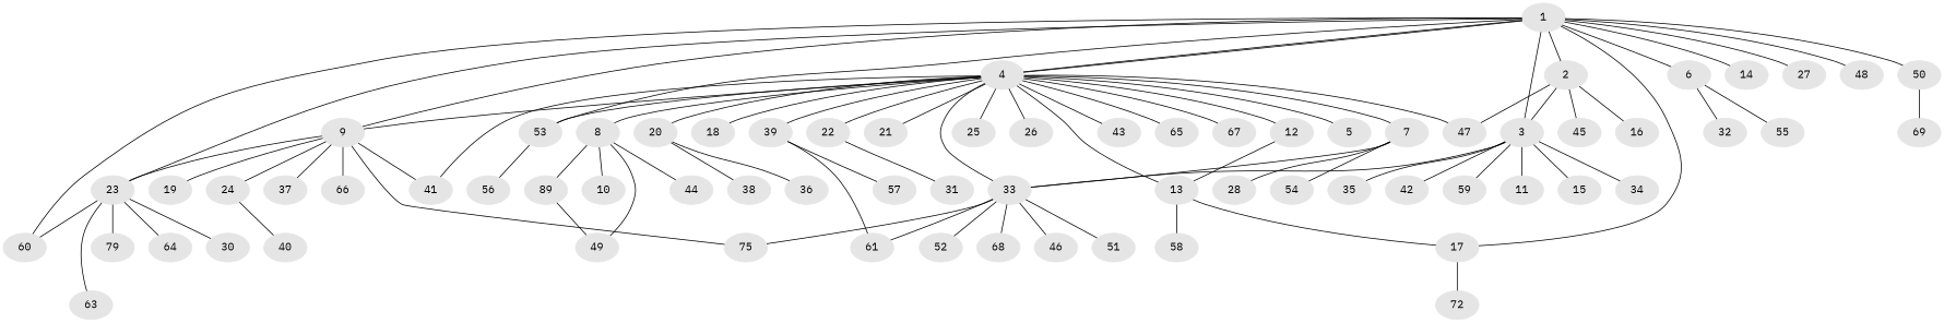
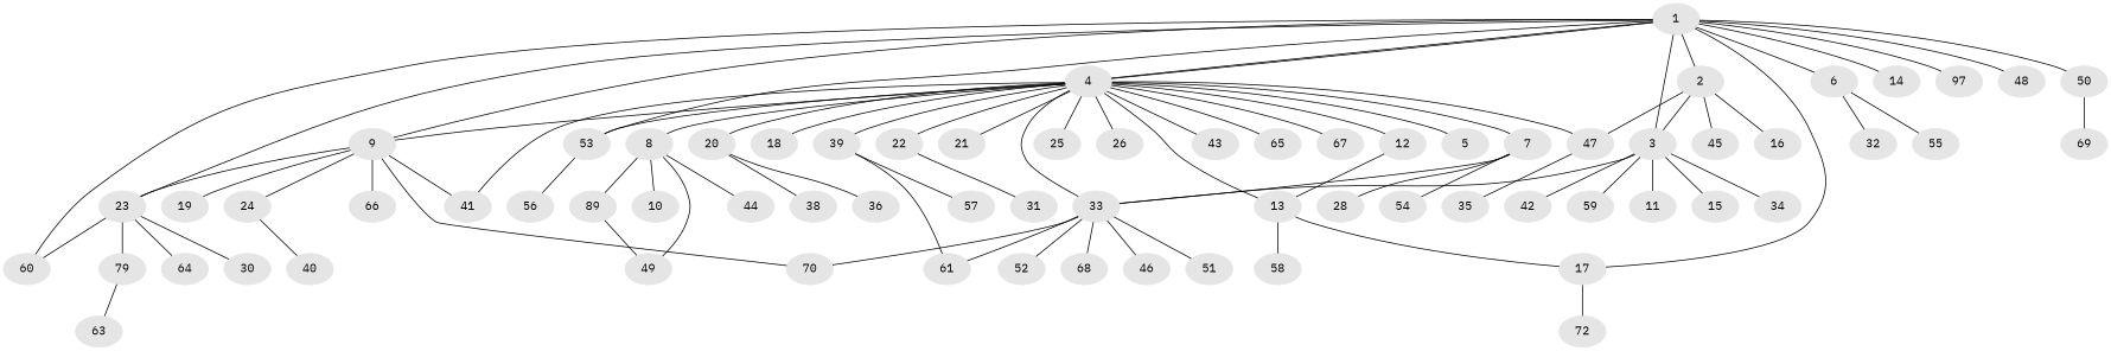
  graph {
    fontname="IBM Plex Mono"
    node [color=gray90 fontname="IBM Plex Mono" style=filled]
    edge [fontname="IBM Plex Mono"]
    1
    2
    3
    4
    6
    9
    14
    17
    23
-   27
+   27 [label=97]
    48
    50
    53
    60
    16
    45
    47
    11
    15
    33
    34
    35
    42
    59
    5
    7
    8
    12
    13
    18
    20
    21
    22
    25
    26
    39
    41
    43
    65
    67
    32
    55
    19
    24
-   37
    66
-   70 [label=75]
+   70
    72
    30
    63
    64
    n52 [label=79]
    69
    56
    46
    51
    52
    61
    68
    28
    54
    10
    n63 [label=89]
    44
    49
    58
    36
    38
    31
    57
    40
    1 -- 2
    1 -- 3
    1 -- 4
    1 -- 4
    1 -- 6
    1 -- 9
    1 -- 14
    1 -- 17
    1 -- 23
    1 -- 27
    1 -- 48
    1 -- 50
    1 -- 53
    1 -- 60
    2 -- 3
    2 -- 16
    2 -- 45
    2 -- 47
    3 -- 11
    3 -- 15
    3 -- 33
    3 -- 34
-   3 -- 35
+   47 -- 35
    3 -- 42
    3 -- 59
    4 -- 9
    4 -- 53
    4 -- 47
    4 -- 33
    4 -- 5
    4 -- 7
    4 -- 8
    4 -- 12
    4 -- 13
    4 -- 18
    4 -- 20
    4 -- 21
    4 -- 22
    4 -- 25
    4 -- 26
    4 -- 39
    4 -- 41
    4 -- 43
    4 -- 65
    4 -- 67
    6 -- 32
    6 -- 55
    9 -- 23
    9 -- 41
    9 -- 19
    9 -- 24
-   9 -- 37
    9 -- 66
    9 -- 70
    17 -- 72
    23 -- 60
    23 -- 30
-   23 -- 63
+   n52 -- 63
    23 -- 64
    23 -- n52
    50 -- 69
    53 -- 56
    33 -- 70
    33 -- 46
    33 -- 51
    33 -- 52
    33 -- 61
    33 -- 68
    7 -- 33
    7 -- 28
    7 -- 54
    8 -- 10
    8 -- n63
    8 -- 44
    8 -- 49
    12 -- 13
    13 -- 17
    13 -- 58
    20 -- 36
    20 -- 38
    22 -- 31
    39 -- 61
    39 -- 57
    24 -- 40
    n63 -- 49
  }
